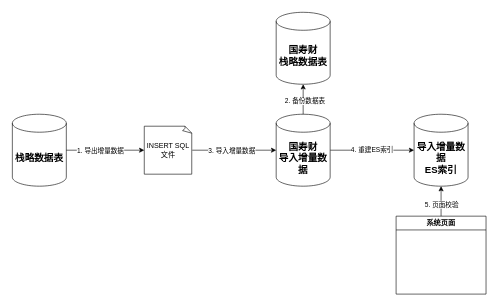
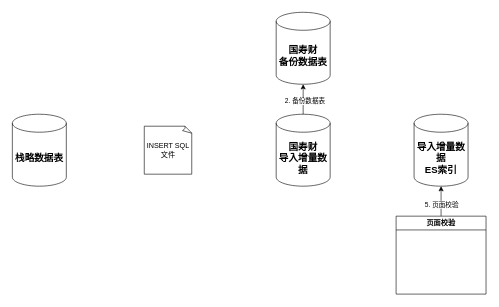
  <mxCell id="0" />
  <mxCell id="1" parent="0" />
  <mxCell id="2" value="&lt;b&gt;&lt;font style=&quot;font-size: 16px;&quot;&gt;栈略数据表&lt;/font&gt;&lt;/b&gt;" style="shape=cylinder3;whiteSpace=wrap;html=1;boundedLbl=1;backgroundOutline=1;size=15;" vertex="1" parent="1"><mxGeometry x="20" y="190" width="90" height="120" as="geometry" /></mxCell>
- <mxCell id="3" value="4. 重建ES索引" style="edgeStyle=orthogonalEdgeStyle;rounded=0;orthogonalLoop=1;jettySize=auto;html=1;" edge="1" parent="1" source="4" target="5"><mxGeometry relative="1" as="geometry" /></mxCell>
  <mxCell id="4" value="&lt;b&gt;&lt;font style=&quot;font-size: 16px;&quot;&gt;国寿财&lt;br&gt;导入增量数据&lt;/font&gt;&lt;/b&gt;" style="shape=cylinder3;whiteSpace=wrap;html=1;boundedLbl=1;backgroundOutline=1;size=15;" vertex="1" parent="1"><mxGeometry x="460" y="190" width="90" height="120" as="geometry" /></mxCell>
  <mxCell id="5" value="&lt;b&gt;&lt;font style=&quot;font-size: 16px;&quot;&gt;导入增量数据&lt;br&gt;ES索引&lt;br&gt;&lt;/font&gt;&lt;/b&gt;" style="shape=cylinder3;whiteSpace=wrap;html=1;boundedLbl=1;backgroundOutline=1;size=15;" vertex="1" parent="1"><mxGeometry x="690" y="190" width="90" height="120" as="geometry" /></mxCell>
- <mxCell id="6" value="系统页面" style="swimlane;whiteSpace=wrap;html=1;" vertex="1" parent="1"><mxGeometry x="660" y="360" width="150" height="130" as="geometry" /></mxCell>
- <mxCell id="7" style="edgeStyle=orthogonalEdgeStyle;rounded=0;orthogonalLoop=1;jettySize=auto;html=1;" edge="1" parent="1" source="9" target="4"><mxGeometry relative="1" as="geometry" /></mxCell>
- <mxCell id="8" value="3. 导入增量数据" style="edgeLabel;html=1;align=center;verticalAlign=middle;resizable=0;points=[];" vertex="1" connectable="0" parent="7"><mxGeometry x="-0.26" y="4" relative="1" as="geometry"><mxPoint x="13" y="4" as="offset" /></mxGeometry></mxCell>
+ <mxCell id="6" value="页面校验" style="swimlane;whiteSpace=wrap;html=1;" vertex="1" parent="1"><mxGeometry x="660" y="360" width="150" height="130" as="geometry" /></mxCell>
  <mxCell id="9" value="INSERT SQL&lt;br&gt;文件" style="whiteSpace=wrap;html=1;shape=mxgraph.basic.document" vertex="1" parent="1"><mxGeometry x="240" y="210" width="80" height="80" as="geometry" /></mxCell>
- <mxCell id="10" style="edgeStyle=orthogonalEdgeStyle;rounded=0;orthogonalLoop=1;jettySize=auto;html=1;entryX=0;entryY=0.5;entryDx=0;entryDy=0;entryPerimeter=0;" edge="1" parent="1" source="2" target="9"><mxGeometry relative="1" as="geometry" /></mxCell>
- <mxCell id="11" value="1. 导出增量数据" style="edgeLabel;html=1;align=center;verticalAlign=middle;resizable=0;points=[];" vertex="1" connectable="0" parent="10"><mxGeometry x="0.06" y="1" relative="1" as="geometry"><mxPoint x="-13" y="1" as="offset" /></mxGeometry></mxCell>
- <mxCell id="12" value="&lt;b&gt;&lt;font style=&quot;font-size: 16px;&quot;&gt;国寿财&lt;br&gt;栈略数据表&lt;/font&gt;&lt;/b&gt;" style="shape=cylinder3;whiteSpace=wrap;html=1;boundedLbl=1;backgroundOutline=1;size=15;" vertex="1" parent="1"><mxGeometry x="460" y="20" width="90" height="120" as="geometry" /></mxCell>
+ <mxCell id="12" value="&lt;b&gt;&lt;font style=&quot;font-size: 16px;&quot;&gt;国寿财&lt;br&gt;备份数据表&lt;/font&gt;&lt;/b&gt;" style="shape=cylinder3;whiteSpace=wrap;html=1;boundedLbl=1;backgroundOutline=1;size=15;" vertex="1" parent="1"><mxGeometry x="460" y="20" width="90" height="120" as="geometry" /></mxCell>
  <mxCell id="13" style="edgeStyle=orthogonalEdgeStyle;rounded=0;orthogonalLoop=1;jettySize=auto;html=1;entryX=0.5;entryY=1;entryDx=0;entryDy=0;entryPerimeter=0;" edge="1" parent="1" source="4" target="12"><mxGeometry relative="1" as="geometry" /></mxCell>
  <mxCell id="14" value="2. 备份数据表" style="edgeLabel;html=1;align=center;verticalAlign=middle;resizable=0;points=[];" vertex="1" connectable="0" parent="13"><mxGeometry x="-0.06" y="-2" relative="1" as="geometry"><mxPoint y="1" as="offset" /></mxGeometry></mxCell>
  <mxCell id="15" style="edgeStyle=orthogonalEdgeStyle;rounded=0;orthogonalLoop=1;jettySize=auto;html=1;entryX=0.5;entryY=1;entryDx=0;entryDy=0;entryPerimeter=0;" edge="1" parent="1" source="6" target="5"><mxGeometry relative="1" as="geometry" /></mxCell>
  <mxCell id="16" value="5. 页面校验" style="edgeLabel;html=1;align=center;verticalAlign=middle;resizable=0;points=[];" vertex="1" connectable="0" parent="15"><mxGeometry x="-0.551" relative="1" as="geometry"><mxPoint y="-9" as="offset" /></mxGeometry></mxCell>
